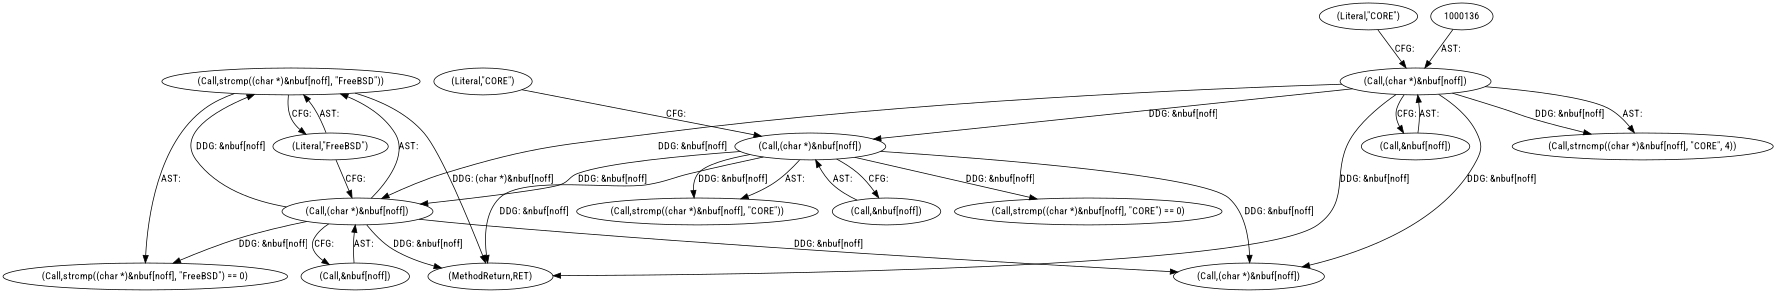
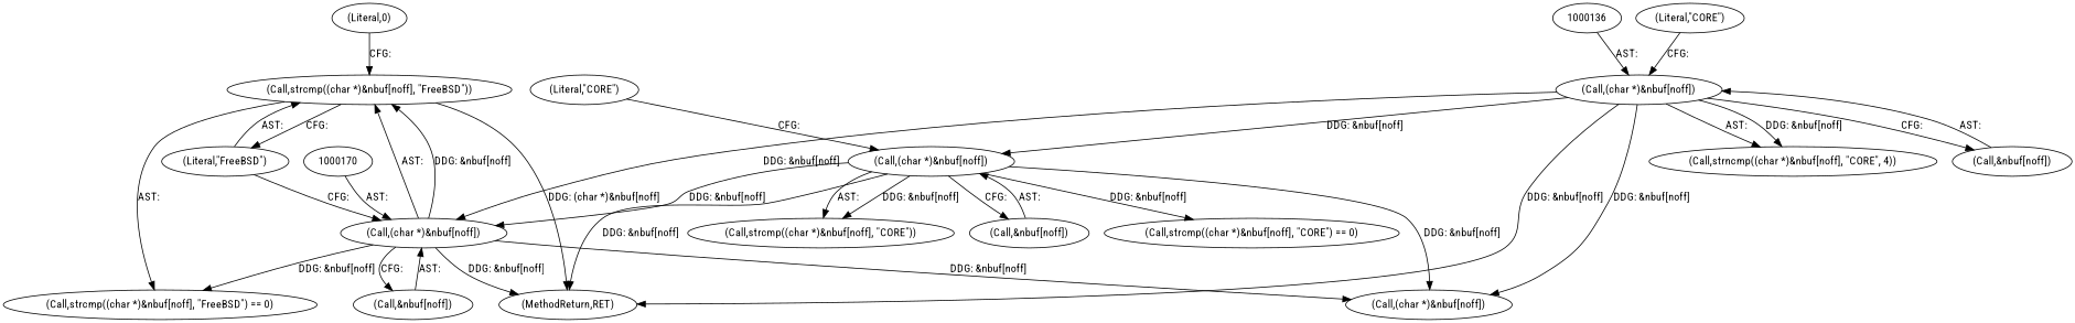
  digraph {
    fontname="Roboto Condensed"
    node [fontname="Roboto Condensed"]
    edge [fontname="Roboto Condensed"]
    n1 [label="(Call,strcmp((char *)&nbuf[noff], \"FreeBSD\"))"]
    n2 [label="(Literal,\"FreeBSD\")"]
    n3 [label="(MethodReturn,RET)"]
    n4 [label="(Call,strcmp((char *)&nbuf[noff], \"FreeBSD\") == 0)"]
    n5 [label="(Call,(char *)&nbuf[noff])"]
    n6 [label="(Call,(char *)&nbuf[noff])"]
    n7 [label="(Call,&nbuf[noff])"]
    n8 [label="(Call,(char *)&nbuf[noff])"]
    n9 [label="(Call,&nbuf[noff])"]
    n10 [label="(Call,strcmp((char *)&nbuf[noff], \"CORE\") == 0)"]
    n11 [label="(Call,strcmp((char *)&nbuf[noff], \"CORE\"))"]
    n12 [label="(Call,(char *)&nbuf[noff])"]
    n13 [label="(Call,strncmp((char *)&nbuf[noff], \"CORE\", 4))"]
    n14 [label="(Call,&nbuf[noff])"]
+   n15 [label="(Literal,0)"]
    n16 [label="(Literal,\"CORE\")"]
    n17 [label="(Literal,\"CORE\")"]
+   1000170
    1000136
    n1 -> n2 [label="CFG: "]
    n1 -> n3 [label="DDG: (char *)&nbuf[noff]"]
    n1 -> n4 [label="AST: "]
    n2 -> n1 [label="AST: "]
    n2 -> n5 [label="CFG: "]
    n5 -> n1 [label="AST: "]
    n5 -> n1 [label="DDG: &nbuf[noff]"]
    n5 -> n3 [label="DDG: &nbuf[noff]"]
    n5 -> n4 [label="DDG: &nbuf[noff]"]
    n5 -> n6 [label="DDG: &nbuf[noff]"]
    n5 -> n7 [label="CFG: "]
    n7 -> n5 [label="AST: "]
    n8 -> n3 [label="DDG: &nbuf[noff]"]
    n8 -> n5 [label="DDG: &nbuf[noff]"]
    n8 -> n6 [label="DDG: &nbuf[noff]"]
    n8 -> n9 [label="CFG: "]
    n8 -> n10 [label="DDG: &nbuf[noff]"]
    n8 -> n11 [label="AST: "]
    n8 -> n11 [label="DDG: &nbuf[noff]"]
    n9 -> n8 [label="AST: "]
    n12 -> n3 [label="DDG: &nbuf[noff]"]
    n12 -> n5 [label="DDG: &nbuf[noff]"]
    n12 -> n6 [label="DDG: &nbuf[noff]"]
    n12 -> n8 [label="DDG: &nbuf[noff]"]
    n12 -> n13 [label="AST: "]
    n12 -> n13 [label="DDG: &nbuf[noff]"]
    n12 -> n14 [label="CFG: "]
    n14 -> n12 [label="AST: "]
+   n15 -> n1 [label="CFG: "]
    n16 -> n12 [label="CFG: "]
    n17 -> n8 [label="CFG: "]
+   1000170 -> n5 [label="AST: "]
    1000136 -> n12 [label="AST: "]
  }
